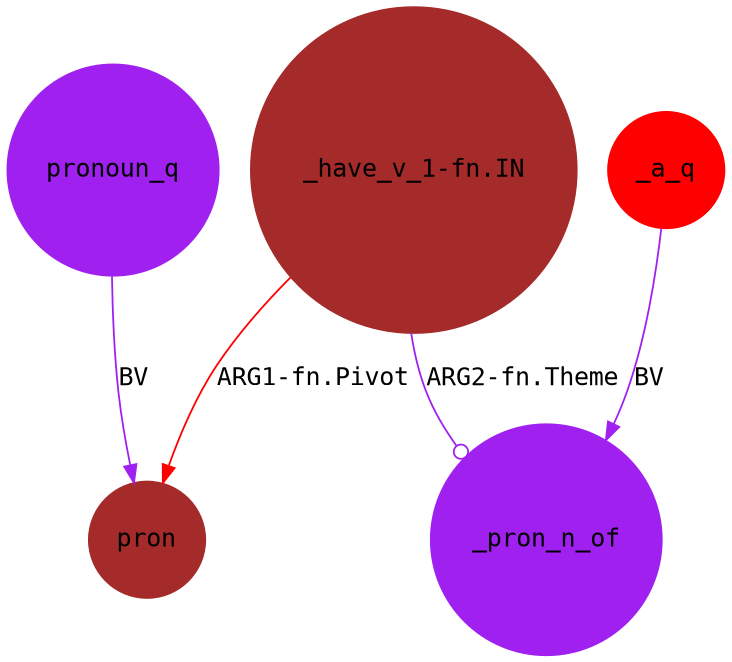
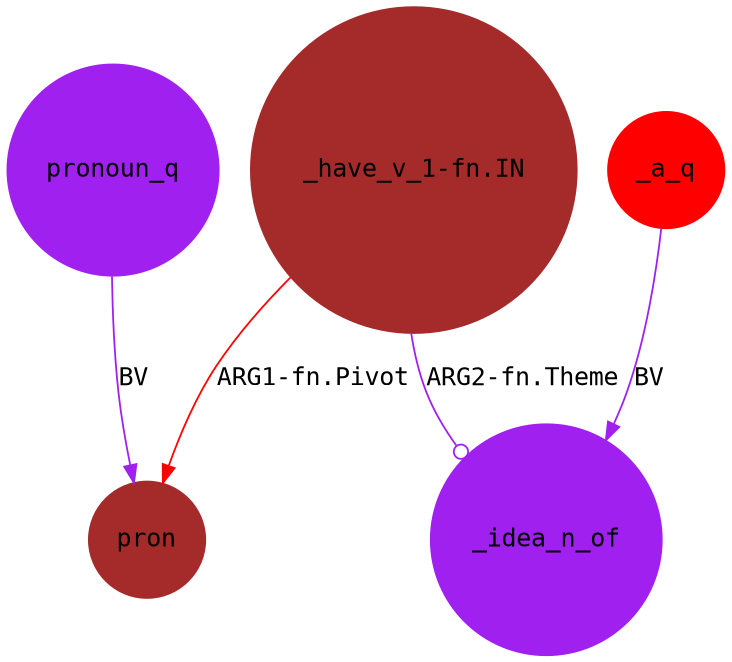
  digraph {
    fontname="DejaVu Sans Mono"
    node [shape=circle style=filled color=brown fontname="DejaVu Sans Mono"]
    edge [color=purple arrowhead=normal fontname="DejaVu Sans Mono"]
    "_have_v_1-fn.IN"
    pron
-   _idea_n_of [color=purple label=_pron_n_of]
+   _idea_n_of [color=purple]
    _a_q [color=red]
    pronoun_q [color=purple]
    "_have_v_1-fn.IN" -> pron [label="ARG1-fn.Pivot" color=red]
    "_have_v_1-fn.IN" -> _idea_n_of [label="ARG2-fn.Theme" arrowhead=odot]
    _a_q -> _idea_n_of [label=BV]
    pronoun_q -> pron [label=BV]
  }
